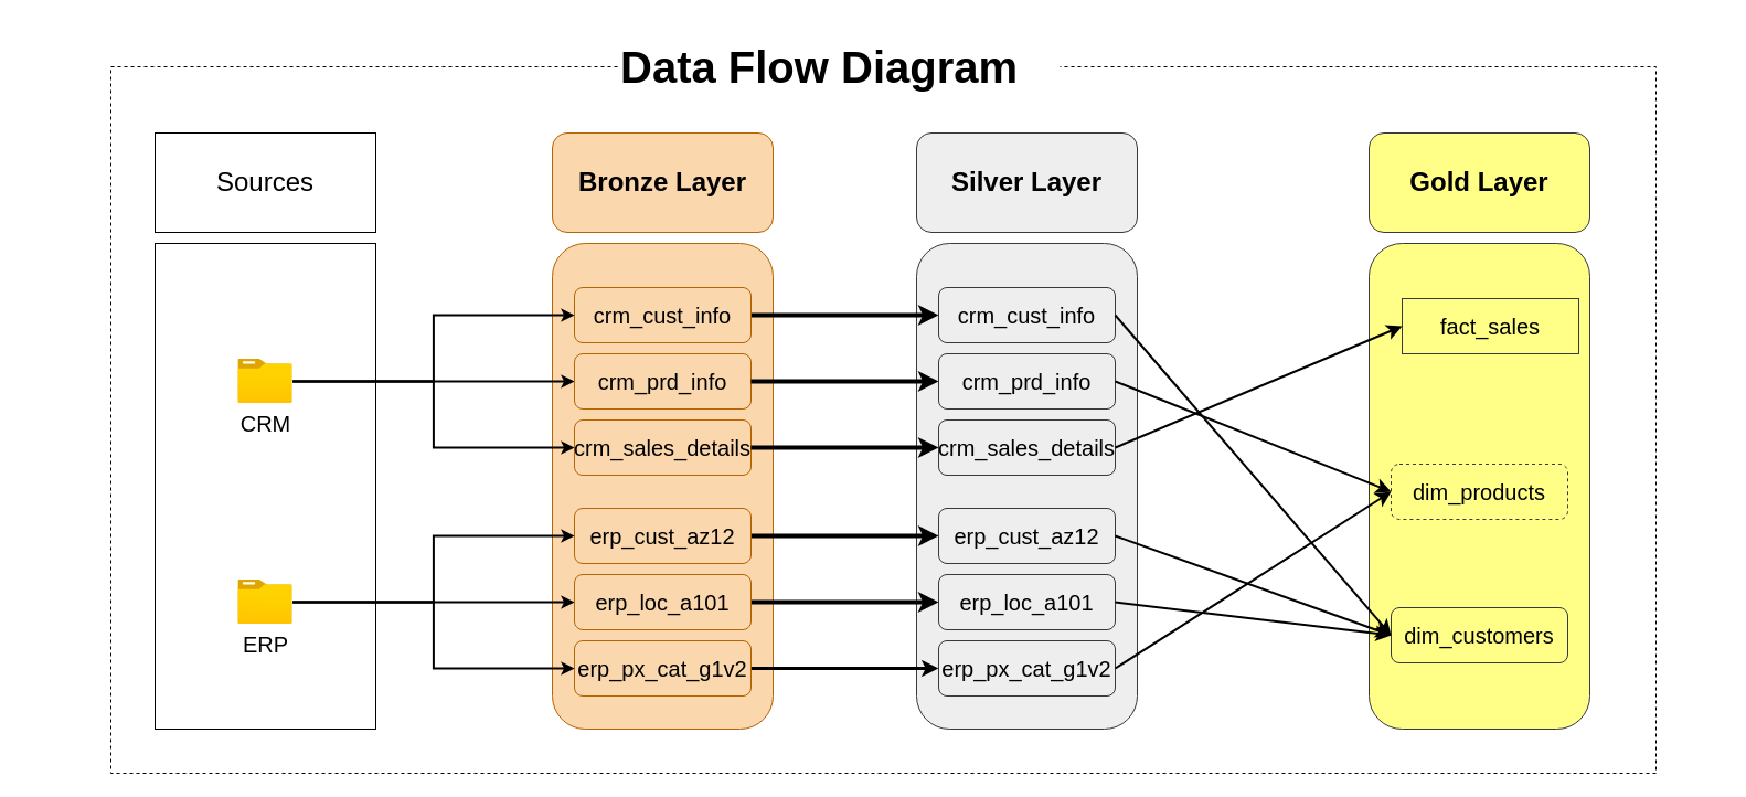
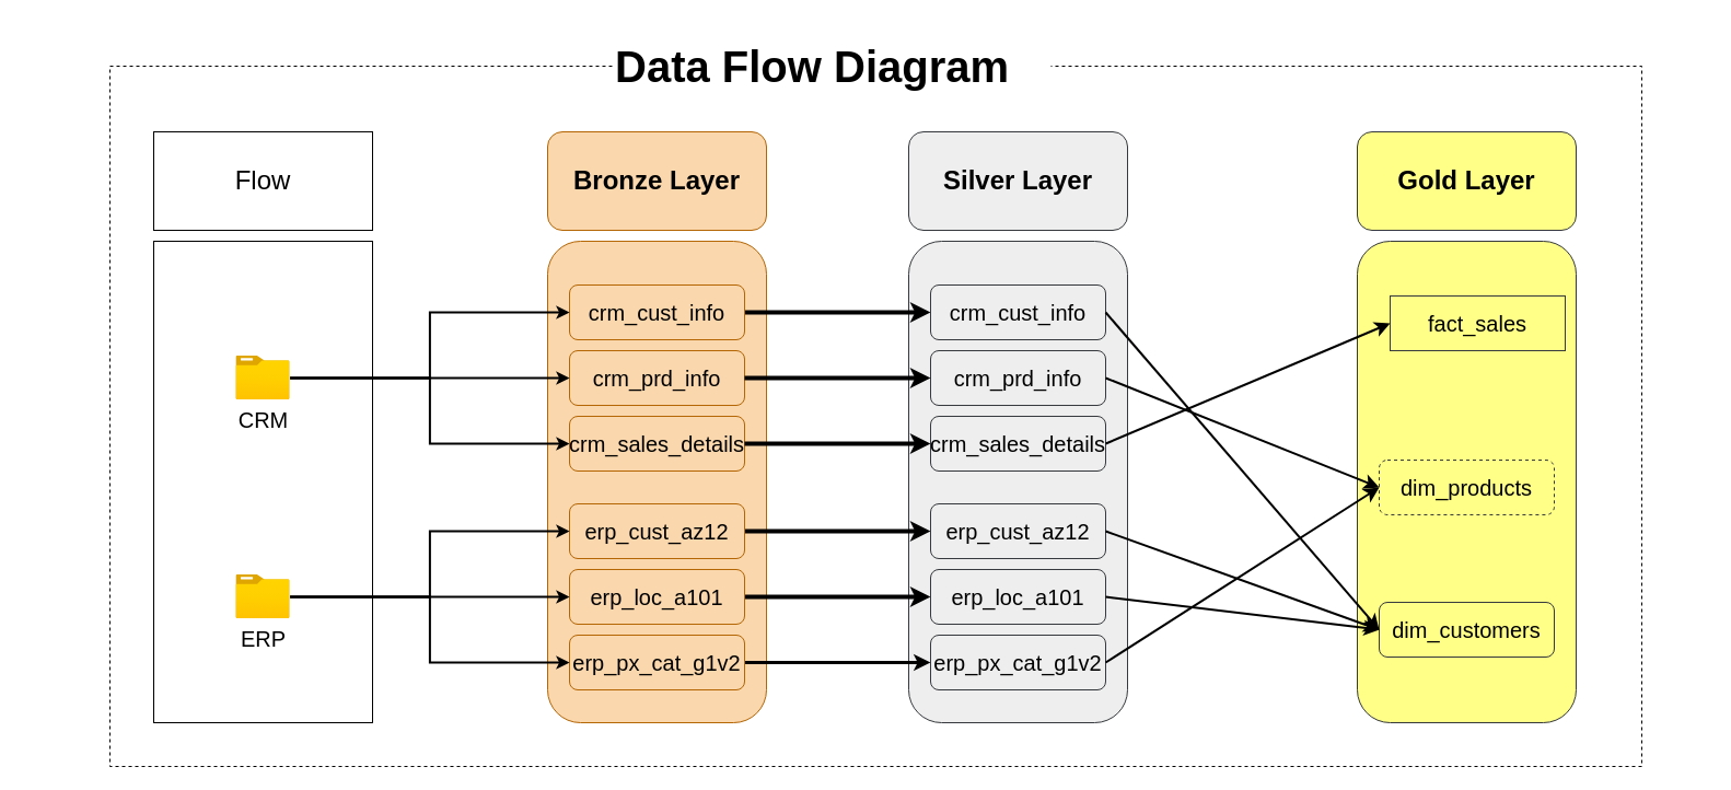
  <mxCell id="0" />
  <mxCell id="1" parent="0" />
  <mxCell id="2" value="" style="rounded=0;whiteSpace=wrap;html=1;fillColor=none;strokeColor=default;dashed=1;" vertex="1" parent="1"><mxGeometry x="100" y="60" width="1400" height="640" as="geometry" /></mxCell>
  <mxCell id="3" value="" style="rounded=0;whiteSpace=wrap;html=1;rotation=90;fillColor=none;strokeColor=default;" parent="1" vertex="1"><mxGeometry x="20" y="340" width="440" height="200" as="geometry" /></mxCell>
- <mxCell id="4" value="&lt;font style=&quot;font-size: 24px;&quot;&gt;Sources&lt;/font&gt;" style="rounded=0;whiteSpace=wrap;html=1;fillColor=default;" parent="1" vertex="1"><mxGeometry x="140" y="120" width="200" height="90" as="geometry" /></mxCell>
+ <mxCell id="4" value="&lt;font style=&quot;font-size: 24px;&quot;&gt;Flow&lt;/font&gt;" style="rounded=0;whiteSpace=wrap;html=1;fillColor=default;" parent="1" vertex="1"><mxGeometry x="140" y="120" width="200" height="90" as="geometry" /></mxCell>
  <mxCell id="5" value="&lt;font style=&quot;font-size: 20px;&quot;&gt;CRM&lt;/font&gt;" style="image;aspect=fixed;html=1;points=[];align=center;fontSize=12;image=img/lib/azure2/general/Folder_Blank.svg;" parent="1" vertex="1"><mxGeometry x="215.36" y="325" width="49.29" height="40" as="geometry" /></mxCell>
  <mxCell id="6" value="&lt;font style=&quot;font-size: 20px;&quot;&gt;ERP&lt;/font&gt;" style="image;aspect=fixed;html=1;points=[];align=center;fontSize=12;image=img/lib/azure2/general/Folder_Blank.svg;" parent="1" vertex="1"><mxGeometry x="215.36" y="525" width="49.29" height="40" as="geometry" /></mxCell>
  <mxCell id="7" value="" style="rounded=1;whiteSpace=wrap;html=1;rotation=90;fillColor=#fad7ac;strokeColor=#b46504;gradientColor=none;" parent="1" vertex="1"><mxGeometry x="380" y="340" width="440" height="200" as="geometry" /></mxCell>
  <mxCell id="8" value="" style="rounded=1;whiteSpace=wrap;html=1;rotation=90;fillColor=#eeeeee;strokeColor=#36393d;" parent="1" vertex="1"><mxGeometry x="710" y="340" width="440" height="200" as="geometry" /></mxCell>
  <mxCell id="9" value="" style="rounded=1;whiteSpace=wrap;html=1;rotation=90;fillColor=#ffff88;strokeColor=#36393d;" parent="1" vertex="1"><mxGeometry x="1120" y="340" width="440" height="200" as="geometry" /></mxCell>
  <mxCell id="10" value="&lt;font style=&quot;font-size: 24px; color: rgb(0, 0, 0);&quot;&gt;&lt;b&gt;Bronze Layer&lt;/b&gt;&lt;/font&gt;" style="rounded=1;whiteSpace=wrap;html=1;fillColor=#fad7ac;strokeColor=#b46504;gradientColor=none;" parent="1" vertex="1"><mxGeometry x="500" y="120" width="200" height="90" as="geometry" /></mxCell>
  <mxCell id="11" value="&lt;font style=&quot;font-size: 24px; color: rgb(0, 0, 0);&quot;&gt;&lt;b&gt;Silver Layer&lt;/b&gt;&lt;/font&gt;" style="rounded=1;whiteSpace=wrap;html=1;fillColor=#eeeeee;strokeColor=#36393d;" parent="1" vertex="1"><mxGeometry x="830" y="120" width="200" height="90" as="geometry" /></mxCell>
  <mxCell id="12" value="&lt;font style=&quot;font-size: 24px; color: rgb(0, 0, 0);&quot;&gt;&lt;b&gt;Gold Layer&lt;/b&gt;&lt;/font&gt;" style="rounded=1;whiteSpace=wrap;html=1;fillColor=#ffff88;strokeColor=#36393d;" parent="1" vertex="1"><mxGeometry x="1240" y="120" width="200" height="90" as="geometry" /></mxCell>
  <mxCell id="13" style="edgeStyle=orthogonalEdgeStyle;rounded=0;orthogonalLoop=1;jettySize=auto;html=1;strokeWidth=4;" parent="1" source="14" target="15" edge="1"><mxGeometry relative="1" as="geometry" /></mxCell>
  <mxCell id="14" value="&lt;font style=&quot;color: rgb(0, 0, 0); font-size: 20px;&quot;&gt;crm_cust_info&lt;/font&gt;" style="rounded=1;whiteSpace=wrap;html=1;fillColor=#fad7ac;strokeColor=#b46504;gradientColor=none;" parent="1" vertex="1"><mxGeometry x="520" y="260" width="160" height="50" as="geometry" /></mxCell>
  <mxCell id="15" value="&lt;font style=&quot;color: rgb(0, 0, 0); font-size: 20px;&quot;&gt;crm_cust_info&lt;/font&gt;" style="rounded=1;whiteSpace=wrap;html=1;fillColor=#eeeeee;strokeColor=#36393d;" parent="1" vertex="1"><mxGeometry x="850" y="260" width="160" height="50" as="geometry" /></mxCell>
  <mxCell id="16" value="&lt;font style=&quot;color: rgb(0, 0, 0); font-size: 20px;&quot;&gt;fact_sales&lt;/font&gt;" style="whiteSpace=wrap;html=1;fillColor=#ffff88;strokeColor=#36393d;rounded=0;" parent="1" vertex="1"><mxGeometry x="1270" y="270" width="160" height="50" as="geometry" /></mxCell>
  <mxCell id="17" value="&lt;font style=&quot;color: rgb(0, 0, 0); font-size: 20px;&quot;&gt;crm_prd_info&lt;/font&gt;" style="rounded=1;whiteSpace=wrap;html=1;fillColor=#fad7ac;strokeColor=#b46504;gradientColor=none;" parent="1" vertex="1"><mxGeometry x="520" y="320" width="160" height="50" as="geometry" /></mxCell>
  <mxCell id="18" value="&lt;font style=&quot;color: rgb(0, 0, 0); font-size: 20px;&quot;&gt;crm_prd_info&lt;/font&gt;" style="rounded=1;whiteSpace=wrap;html=1;fillColor=#eeeeee;strokeColor=#36393d;" parent="1" vertex="1"><mxGeometry x="850" y="320" width="160" height="50" as="geometry" /></mxCell>
  <mxCell id="19" value="&lt;font style=&quot;color: rgb(0, 0, 0); font-size: 20px;&quot;&gt;dim_customers&lt;/font&gt;" style="rounded=1;whiteSpace=wrap;html=1;fillColor=#ffff88;strokeColor=#36393d;" parent="1" vertex="1"><mxGeometry x="1260" y="550" width="160" height="50" as="geometry" /></mxCell>
  <mxCell id="20" value="&lt;font style=&quot;color: rgb(0, 0, 0); font-size: 20px;&quot;&gt;crm_sales_details&lt;/font&gt;" style="rounded=1;whiteSpace=wrap;html=1;fillColor=#fad7ac;strokeColor=#b46504;gradientColor=none;" parent="1" vertex="1"><mxGeometry x="520" y="380" width="160" height="50" as="geometry" /></mxCell>
  <mxCell id="21" value="&lt;font style=&quot;color: rgb(0, 0, 0); font-size: 20px;&quot;&gt;crm_sales_details&lt;/font&gt;" style="rounded=1;whiteSpace=wrap;html=1;fillColor=#eeeeee;strokeColor=#36393d;" parent="1" vertex="1"><mxGeometry x="850" y="380" width="160" height="50" as="geometry" /></mxCell>
  <mxCell id="22" value="&lt;font style=&quot;color: rgb(0, 0, 0); font-size: 20px;&quot;&gt;dim_products&lt;/font&gt;" style="rounded=1;whiteSpace=wrap;html=1;fillColor=#ffff88;strokeColor=#36393d;dashed=1;" parent="1" vertex="1"><mxGeometry x="1260" y="420" width="160" height="50" as="geometry" /></mxCell>
  <mxCell id="23" style="edgeStyle=orthogonalEdgeStyle;rounded=0;orthogonalLoop=1;jettySize=auto;html=1;entryX=0;entryY=0.5;entryDx=0;entryDy=0;strokeWidth=2;" parent="1" source="5" target="17" edge="1"><mxGeometry relative="1" as="geometry"><mxPoint x="499" y="345" as="targetPoint" /></mxGeometry></mxCell>
  <mxCell id="24" style="edgeStyle=orthogonalEdgeStyle;rounded=0;orthogonalLoop=1;jettySize=auto;html=1;entryX=0;entryY=0.5;entryDx=0;entryDy=0;strokeWidth=2;" parent="1" source="5" target="20" edge="1"><mxGeometry relative="1" as="geometry" /></mxCell>
  <mxCell id="25" style="edgeStyle=orthogonalEdgeStyle;rounded=0;orthogonalLoop=1;jettySize=auto;html=1;entryX=0;entryY=0.5;entryDx=0;entryDy=0;strokeWidth=2;" parent="1" source="5" target="14" edge="1"><mxGeometry relative="1" as="geometry" /></mxCell>
  <mxCell id="26" style="edgeStyle=orthogonalEdgeStyle;rounded=0;orthogonalLoop=1;jettySize=auto;html=1;entryX=0;entryY=0.5;entryDx=0;entryDy=0;strokeWidth=4;" parent="1" source="27" target="28" edge="1"><mxGeometry relative="1" as="geometry" /></mxCell>
  <mxCell id="27" value="&lt;font style=&quot;color: rgb(0, 0, 0); font-size: 20px;&quot;&gt;erp_cust_az12&lt;/font&gt;" style="rounded=1;whiteSpace=wrap;html=1;fillColor=#fad7ac;strokeColor=#b46504;gradientColor=none;" parent="1" vertex="1"><mxGeometry x="520" y="460" width="160" height="50" as="geometry" /></mxCell>
  <mxCell id="28" value="&lt;font style=&quot;color: rgb(0, 0, 0); font-size: 20px;&quot;&gt;erp_cust_az12&lt;/font&gt;" style="rounded=1;whiteSpace=wrap;html=1;fillColor=#eeeeee;strokeColor=#36393d;" parent="1" vertex="1"><mxGeometry x="850" y="460" width="160" height="50" as="geometry" /></mxCell>
  <mxCell id="29" style="edgeStyle=orthogonalEdgeStyle;rounded=0;orthogonalLoop=1;jettySize=auto;html=1;entryX=0;entryY=0.5;entryDx=0;entryDy=0;strokeWidth=4;" parent="1" source="30" target="31" edge="1"><mxGeometry relative="1" as="geometry" /></mxCell>
  <mxCell id="30" value="&lt;font style=&quot;color: rgb(0, 0, 0); font-size: 20px;&quot;&gt;erp_loc_a101&lt;/font&gt;" style="rounded=1;whiteSpace=wrap;html=1;fillColor=#fad7ac;strokeColor=#b46504;gradientColor=none;" parent="1" vertex="1"><mxGeometry x="520" y="520" width="160" height="50" as="geometry" /></mxCell>
  <mxCell id="31" value="&lt;font style=&quot;color: rgb(0, 0, 0); font-size: 20px;&quot;&gt;erp_loc_a101&lt;/font&gt;" style="rounded=1;whiteSpace=wrap;html=1;fillColor=#eeeeee;strokeColor=#36393d;" parent="1" vertex="1"><mxGeometry x="850" y="520" width="160" height="50" as="geometry" /></mxCell>
  <mxCell id="32" style="edgeStyle=orthogonalEdgeStyle;rounded=0;orthogonalLoop=1;jettySize=auto;html=1;entryX=0;entryY=0.5;entryDx=0;entryDy=0;strokeWidth=3;" parent="1" source="33" target="34" edge="1"><mxGeometry relative="1" as="geometry" /></mxCell>
  <mxCell id="33" value="&lt;font style=&quot;color: rgb(0, 0, 0); font-size: 20px;&quot;&gt;erp_px_cat_g1v2&lt;/font&gt;" style="rounded=1;whiteSpace=wrap;html=1;fillColor=#fad7ac;strokeColor=#b46504;gradientColor=none;" parent="1" vertex="1"><mxGeometry x="520" y="580" width="160" height="50" as="geometry" /></mxCell>
  <mxCell id="34" value="&lt;font style=&quot;color: rgb(0, 0, 0); font-size: 20px;&quot;&gt;erp_px_cat_g1v2&lt;/font&gt;" style="rounded=1;whiteSpace=wrap;html=1;fillColor=#eeeeee;strokeColor=#36393d;" parent="1" vertex="1"><mxGeometry x="850" y="580" width="160" height="50" as="geometry" /></mxCell>
  <mxCell id="35" style="edgeStyle=orthogonalEdgeStyle;rounded=0;orthogonalLoop=1;jettySize=auto;html=1;entryX=0;entryY=0.5;entryDx=0;entryDy=0;strokeWidth=2;" parent="1" source="6" target="30" edge="1"><mxGeometry relative="1" as="geometry"><mxPoint x="520" y="605" as="targetPoint" /></mxGeometry></mxCell>
  <mxCell id="36" style="edgeStyle=orthogonalEdgeStyle;rounded=0;orthogonalLoop=1;jettySize=auto;html=1;strokeWidth=2;entryX=0;entryY=0.5;entryDx=0;entryDy=0;" parent="1" source="6" target="27" edge="1"><mxGeometry relative="1" as="geometry"><mxPoint x="480" y="540" as="targetPoint" /></mxGeometry></mxCell>
  <mxCell id="37" style="edgeStyle=orthogonalEdgeStyle;rounded=0;orthogonalLoop=1;jettySize=auto;html=1;entryX=0;entryY=0.5;entryDx=0;entryDy=0;strokeWidth=2;" parent="1" source="6" target="33" edge="1"><mxGeometry relative="1" as="geometry" /></mxCell>
  <mxCell id="38" value="&lt;b style=&quot;&quot;&gt;&lt;font style=&quot;font-size: 40px;&quot;&gt;Data Flow Diagram&lt;/font&gt;&lt;/b&gt;" style="rounded=0;whiteSpace=wrap;html=1;align=left;strokeColor=none;" parent="1" vertex="1"><mxGeometry x="560" y="20" width="400" height="80" as="geometry" /></mxCell>
  <mxCell id="39" style="edgeStyle=orthogonalEdgeStyle;rounded=0;orthogonalLoop=1;jettySize=auto;html=1;entryX=0;entryY=0.5;entryDx=0;entryDy=0;strokeWidth=4;" parent="1" source="17" target="18" edge="1"><mxGeometry relative="1" as="geometry" /></mxCell>
  <mxCell id="40" style="edgeStyle=orthogonalEdgeStyle;rounded=0;orthogonalLoop=1;jettySize=auto;html=1;entryX=0;entryY=0.5;entryDx=0;entryDy=0;strokeWidth=4;" parent="1" source="20" target="21" edge="1"><mxGeometry relative="1" as="geometry" /></mxCell>
  <mxCell id="41" value="" style="endArrow=classic;html=1;rounded=0;fontSize=12;startSize=8;endSize=8;curved=1;exitX=1;exitY=0.5;exitDx=0;exitDy=0;entryX=0;entryY=0.5;entryDx=0;entryDy=0;strokeWidth=2;flowAnimation=0;shadow=0;noJump=0;orthogonalLoop=0;" edge="1" parent="1" source="15" target="19"><mxGeometry width="50" height="50" relative="1" as="geometry"><mxPoint x="990" y="280" as="sourcePoint" /><mxPoint x="1040" y="230" as="targetPoint" /></mxGeometry></mxCell>
  <mxCell id="42" value="" style="endArrow=classic;html=1;rounded=0;fontSize=12;startSize=8;endSize=8;curved=1;exitX=1;exitY=0.5;exitDx=0;exitDy=0;entryX=0;entryY=0.5;entryDx=0;entryDy=0;strokeWidth=2;flowAnimation=0;shadow=0;noJump=0;orthogonalLoop=0;" edge="1" parent="1" source="28" target="19"><mxGeometry width="50" height="50" relative="1" as="geometry"><mxPoint x="1000" y="510" as="sourcePoint" /><mxPoint x="1050" y="460" as="targetPoint" /></mxGeometry></mxCell>
  <mxCell id="43" value="" style="endArrow=classic;html=1;rounded=0;fontSize=12;startSize=8;endSize=8;curved=1;exitX=1;exitY=0.5;exitDx=0;exitDy=0;entryX=0;entryY=0.5;entryDx=0;entryDy=0;strokeWidth=2;flowAnimation=0;shadow=0;noJump=0;orthogonalLoop=0;" edge="1" parent="1" source="31" target="19"><mxGeometry width="50" height="50" relative="1" as="geometry"><mxPoint x="1000" y="530" as="sourcePoint" /><mxPoint x="1050" y="480" as="targetPoint" /></mxGeometry></mxCell>
  <mxCell id="44" value="" style="endArrow=classic;html=1;rounded=0;fontSize=12;startSize=8;endSize=8;curved=1;exitX=1;exitY=0.5;exitDx=0;exitDy=0;entryX=0;entryY=0.5;entryDx=0;entryDy=0;strokeWidth=2;flowAnimation=0;shadow=0;noJump=0;orthogonalLoop=0;" edge="1" parent="1" source="21" target="16"><mxGeometry width="50" height="50" relative="1" as="geometry"><mxPoint x="990" y="410" as="sourcePoint" /><mxPoint x="1040" y="360" as="targetPoint" /></mxGeometry></mxCell>
  <mxCell id="45" value="" style="endArrow=classic;html=1;rounded=0;fontSize=12;startSize=8;endSize=8;curved=1;exitX=1;exitY=0.5;exitDx=0;exitDy=0;strokeWidth=2;entryX=0;entryY=0.5;entryDx=0;entryDy=0;flowAnimation=0;shadow=0;noJump=0;orthogonalLoop=0;" edge="1" parent="1" source="18" target="22"><mxGeometry width="50" height="50" relative="1" as="geometry"><mxPoint x="1000" y="350" as="sourcePoint" /><mxPoint x="1080" y="450" as="targetPoint" /></mxGeometry></mxCell>
  <mxCell id="46" value="" style="endArrow=classic;html=1;rounded=0;fontSize=12;startSize=8;endSize=8;curved=1;exitX=1;exitY=0.5;exitDx=0;exitDy=0;entryX=0;entryY=0.5;entryDx=0;entryDy=0;strokeWidth=2;flowAnimation=0;shadow=0;noJump=0;orthogonalLoop=0;" edge="1" parent="1" source="34" target="22"><mxGeometry width="50" height="50" relative="1" as="geometry"><mxPoint x="980" y="610" as="sourcePoint" /><mxPoint x="1030" y="560" as="targetPoint" /></mxGeometry></mxCell>
  <mxCell id="47" style="edgeStyle=none;curved=1;rounded=0;orthogonalLoop=1;jettySize=auto;html=1;exitX=0.5;exitY=0;exitDx=0;exitDy=0;fontSize=12;startSize=8;endSize=8;" edge="1" parent="1" source="2" target="2"><mxGeometry relative="1" as="geometry" /></mxCell>
